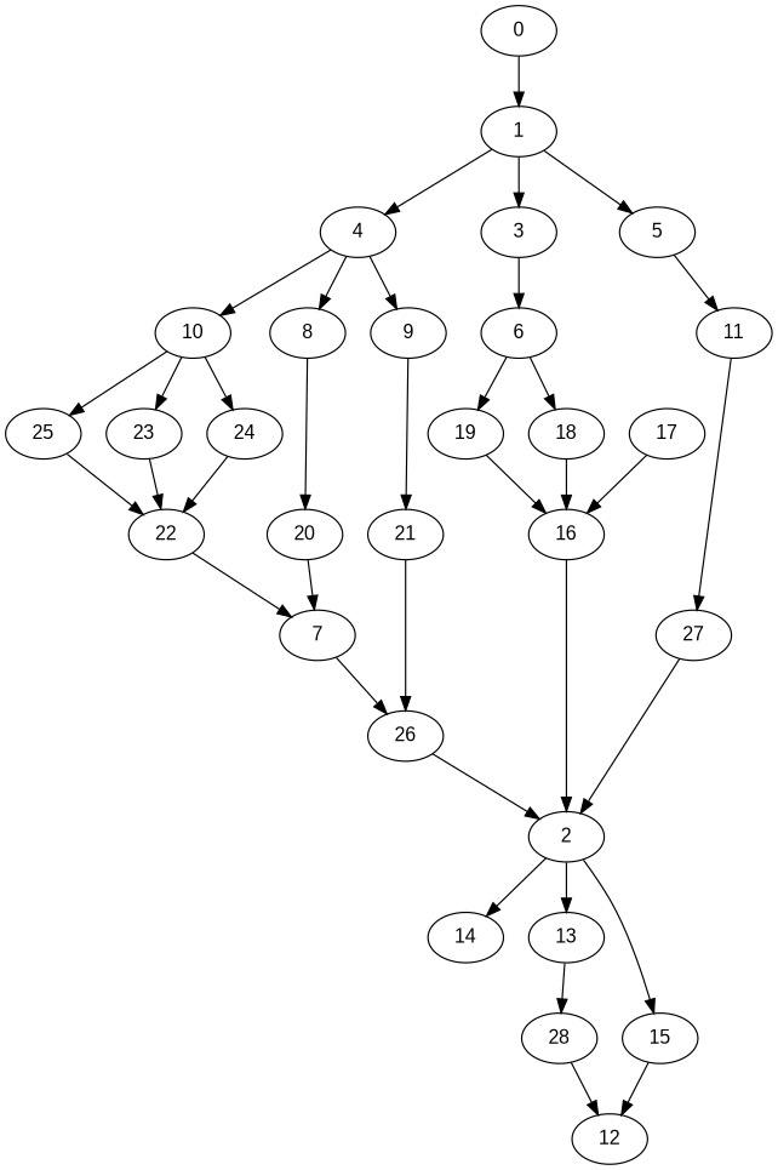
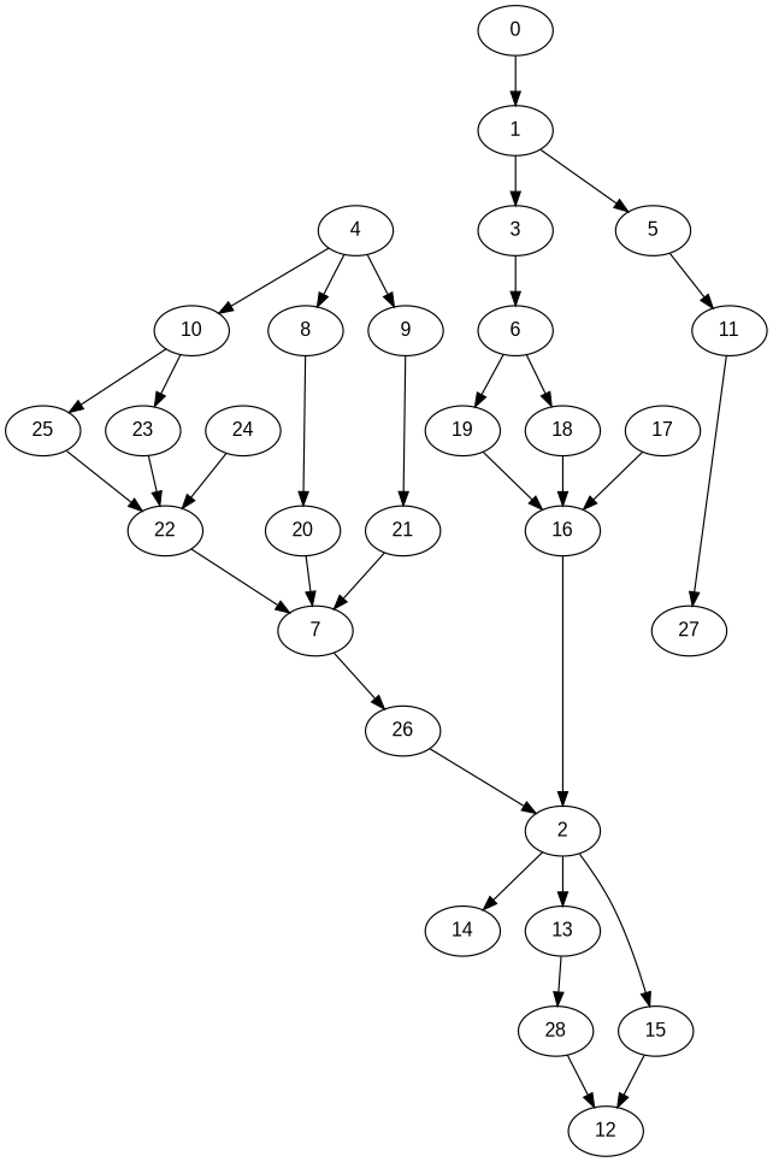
  digraph {
    fontname="Liberation Sans"
    node [Weight=9 fontname="Liberation Sans"]
    edge [Weight=63 fontname="Liberation Sans"]
    0 [Weight=10]
    1 [Weight=7]
    4
    3 [Weight=6]
    5
    10 [Weight=2]
    8 [Weight=6]
    9 [Weight=10]
    6
    11 [Weight=5]
    25
    23
    24 [Weight=7]
    20 [Weight=8]
    21 [Weight=8]
    22 [Weight=3]
    19 [Weight=2]
    18 [Weight=8]
    7 [Weight=7]
    26 [Weight=3]
    16 [Weight=5]
    17
    27 [Weight=8]
    2 [Weight=4]
    14 [Weight=7]
    13 [Weight=8]
    15 [Weight=2]
    28 [Weight=2]
    12 [Weight=8]
    0 -> 1 [Weight=70]
-   1 -> 4 [Weight=23]
    1 -> 3 [Weight=55]
    1 -> 5 [Weight=70]
    4 -> 10
    4 -> 8
    4 -> 9
    3 -> 6
    5 -> 11 [Weight=39]
    10 -> 25 [Weight=23]
    10 -> 23
-   10 -> 24 [Weight=70]
    8 -> 20 [Weight=31]
    9 -> 21 [Weight=23]
    6 -> 19
    6 -> 18 [Weight=16]
    11 -> 27 [Weight=78]
    25 -> 22 [Weight=78]
    23 -> 22 [Weight=70]
    24 -> 22 [Weight=47]
    20 -> 7 [Weight=78]
-   21 -> 26 [Weight=31]
+   21 -> 7 [Weight=31]
    22 -> 7 [Weight=16]
    19 -> 16 [Weight=78]
    18 -> 16 [Weight=16]
    7 -> 26 [Weight=70]
    26 -> 2
    16 -> 2 [Weight=55]
    17 -> 16 [Weight=23]
-   27 -> 2 [Weight=47]
    2 -> 14 [Weight=23]
    2 -> 13 [Weight=55]
    2 -> 15 [Weight=55]
    13 -> 28 [Weight=39]
    15 -> 12 [Weight=47]
    28 -> 12 [Weight=23]
  }
